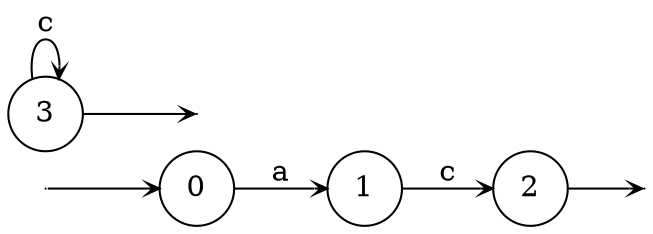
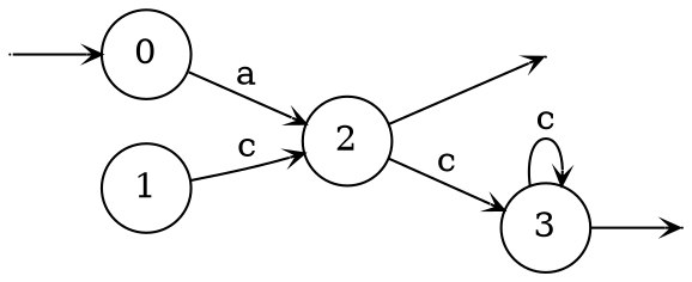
  digraph {
    rankdir=LR
    vcsn_context="[abc]? → ℚ"
    node [shape=circle style=rounded]
    edge [arrowhead=vee arrowsize=.6]
    I0 [shape=point width=0 style=""]
    F2 [shape=point width=0 style=""]
    F3 [shape=point width=0 style=""]
    0 [width=0.5]
    1 [width=0.5]
    2 [width=0.5]
    3 [width=0.5]
    subgraph sub_1 {
      I0
      F2
      F3
    }
    subgraph sub_2 {
      0
      1
      2
      3
    }
    I0 -> 0
-   0 -> 1 [label=a]
+   0 -> 2 [label=a]
    1 -> 2 [label=c]
    2 -> F2
+   2 -> 3 [label=c]
    3 -> F3
    3 -> 3 [label=c]
  }
